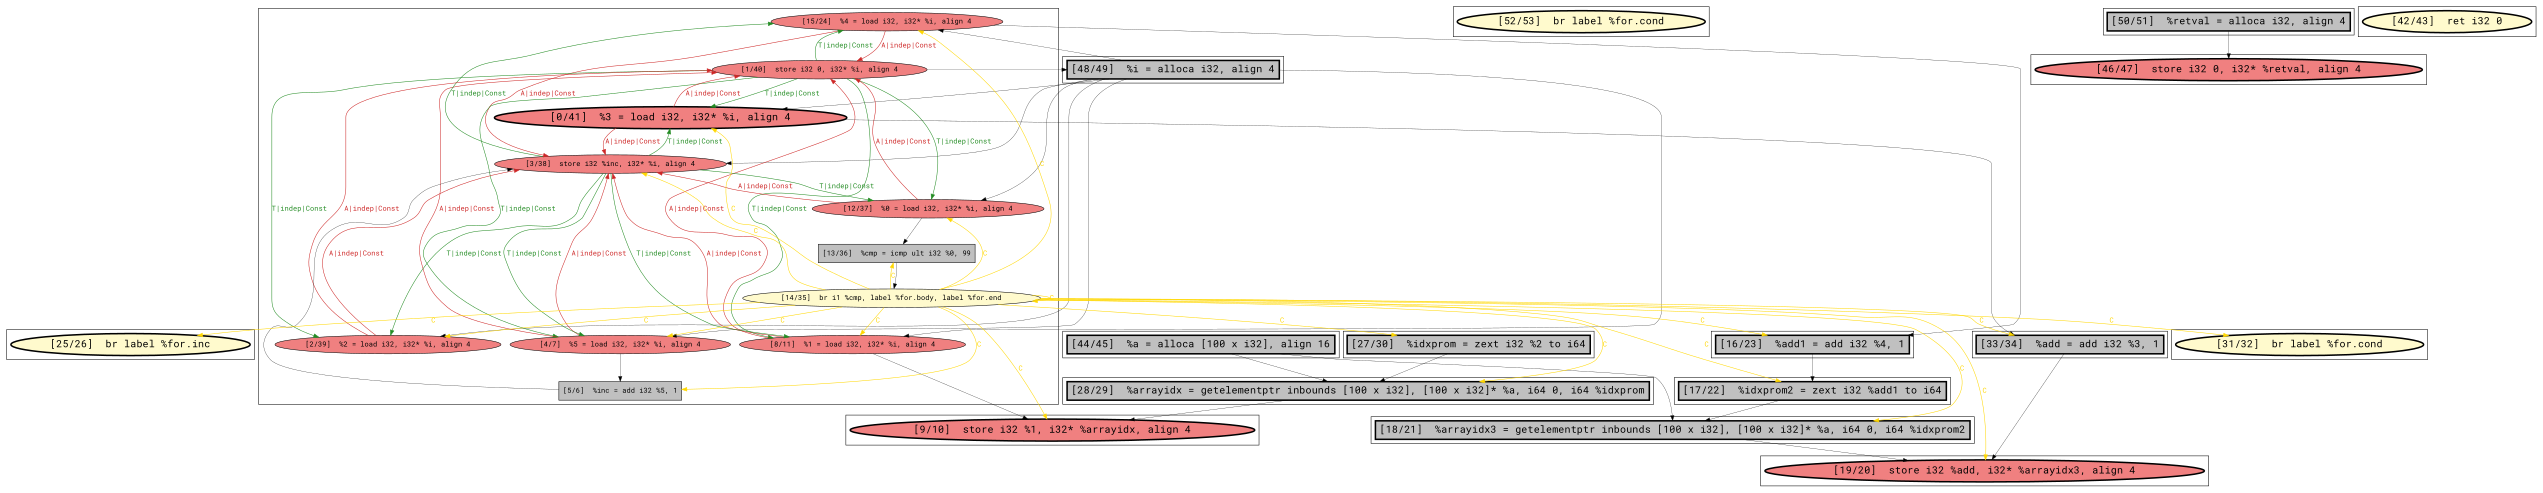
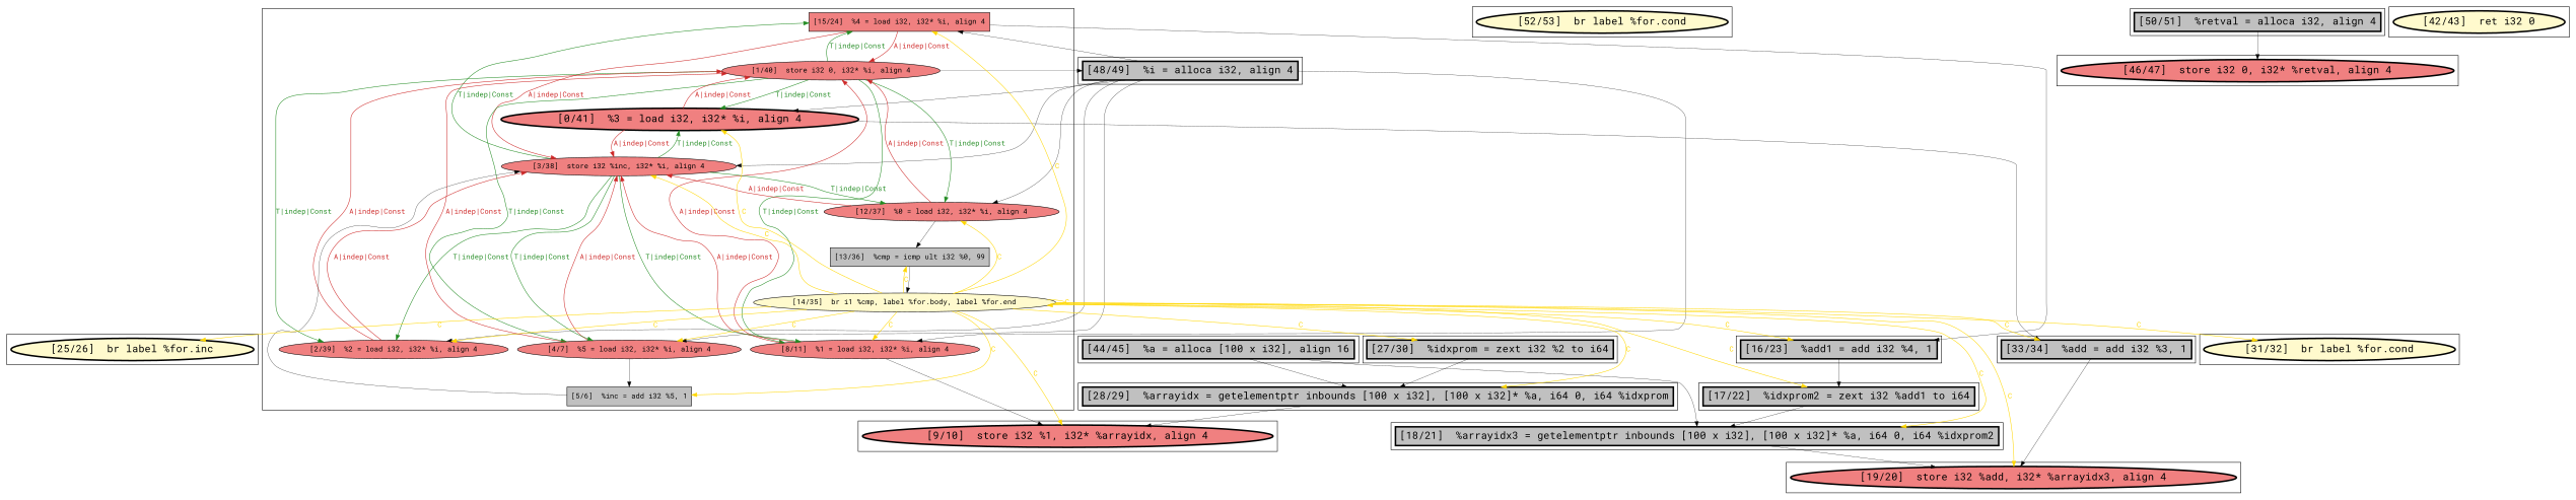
  digraph {
    fontname="Roboto Mono"
    node [fillcolor=grey fontname="Roboto Mono" fontsize=20 penwidth=3.0 shape=ellipse style=filled]
    edge [color=black fontcolor=black fontname="Roboto Mono" penwidth=1.0 style=solid]
    n1 [fillcolor=lemonchiffon label="[25/26]  br label %for.inc"]
    n2 [fillcolor=lemonchiffon label="[52/53]  br label %for.cond"]
    n3 [fillcolor=lemonchiffon label="[31/32]  br label %for.cond"]
    n4 [label="[44/45]  %a = alloca [100 x i32], align 16" shape=rectangle]
    n5 [fillcolor=lightcoral label="[46/47]  store i32 0, i32* %retval, align 4"]
    n6 [label="[17/22]  %idxprom2 = zext i32 %add1 to i64" shape=rectangle]
    n7 [label="[18/21]  %arrayidx3 = getelementptr inbounds [100 x i32], [100 x i32]* %a, i64 0, i64 %idxprom2" shape=rectangle]
    n8 [label="[48/49]  %i = alloca i32, align 4" shape=rectangle]
    n9 [fillcolor=lemonchiffon label="[42/43]  ret i32 0"]
    n10 [fillcolor=lightcoral label="[19/20]  store i32 %add, i32* %arrayidx3, align 4"]
    n11 [label="[27/30]  %idxprom = zext i32 %2 to i64" shape=rectangle]
    n12 [label="[50/51]  %retval = alloca i32, align 4" shape=rectangle]
-   n13 [fillcolor=lightcoral label="[15/24]  %4 = load i32, i32* %i, align 4" fontsize="" penwidth=""]
+   n13 [fillcolor=lightcoral label="[15/24]  %4 = load i32, i32* %i, align 4" shape=box fontsize="" penwidth=""]
    n14 [fillcolor=lightcoral label="[1/40]  store i32 0, i32* %i, align 4" fontsize="" penwidth=""]
    n15 [fillcolor=lightcoral label="[8/11]  %1 = load i32, i32* %i, align 4" fontsize="" penwidth=""]
    n16 [fillcolor=lightcoral label="[12/37]  %0 = load i32, i32* %i, align 4" fontsize="" penwidth=""]
    n17 [fillcolor=lightcoral label="[4/7]  %5 = load i32, i32* %i, align 4" fontsize="" penwidth=""]
    n18 [fillcolor=lightcoral label="[3/38]  store i32 %inc, i32* %i, align 4" fontsize="" penwidth=""]
    n19 [fillcolor=lightcoral label="[2/39]  %2 = load i32, i32* %i, align 4" fontsize="" penwidth=""]
    n20 [fillcolor=lightcoral label="[0/41]  %3 = load i32, i32* %i, align 4"]
    n21 [label="[13/36]  %cmp = icmp ult i32 %0, 99" shape=rectangle fontsize="" penwidth=""]
    n22 [label="[5/6]  %inc = add i32 %5, 1" shape=rectangle fontsize="" penwidth=""]
    n23 [fillcolor=lemonchiffon label="[14/35]  br i1 %cmp, label %for.body, label %for.end" fontsize="" penwidth=""]
    n24 [label="[33/34]  %add = add i32 %3, 1" shape=rectangle]
    n25 [label="[28/29]  %arrayidx = getelementptr inbounds [100 x i32], [100 x i32]* %a, i64 0, i64 %idxprom" shape=rectangle]
    n26 [label="[16/23]  %add1 = add i32 %4, 1" shape=rectangle]
    n27 [fillcolor=lightcoral label="[9/10]  store i32 %1, i32* %arrayidx, align 4"]
    subgraph cluster_1 {
      n1
    }
    subgraph cluster_2 {
      n2
    }
    subgraph cluster_3 {
      n3
    }
    subgraph cluster_4 {
      n4
    }
    subgraph cluster_5 {
      n5
    }
    subgraph cluster_6 {
      n6
    }
    subgraph cluster_7 {
      n7
    }
    subgraph cluster_8 {
      n8
    }
    subgraph cluster_9 {
      n9
    }
    subgraph cluster_10 {
      n10
    }
    subgraph cluster_11 {
      n11
    }
    subgraph cluster_12 {
      n12
    }
    subgraph cluster_13 {
      n13
      n14
      n15
      n16
      n17
      n18
      n19
      n20
      n21
      n22
      n23
    }
    subgraph cluster_14 {
      n24
    }
    subgraph cluster_15 {
      n25
    }
    subgraph cluster_16 {
      n26
    }
    subgraph cluster_17 {
      n27
    }
    n4 -> n7 [penwidth=0.5]
    n4 -> n25 [penwidth=0.5]
    n6 -> n7 [penwidth=0.5]
    n7 -> n10 [penwidth=0.5]
    n8 -> n13 [penwidth=0.5]
    n8 -> n15 [penwidth=0.5]
    n8 -> n16 [penwidth=0.5]
    n8 -> n17 [penwidth=0.5]
    n8 -> n18 [penwidth=0.5]
    n8 -> n19 [penwidth=0.5]
    n8 -> n20 [penwidth=0.5]
    n11 -> n25 [penwidth=0.5]
    n12 -> n5 [penwidth=0.5]
    n13 -> n14 [color=firebrick3 fontcolor=firebrick3 label="A|indep|Const"]
    n13 -> n18 [color=firebrick3 fontcolor=firebrick3 label="A|indep|Const"]
    n13 -> n26 [penwidth=0.5]
    n14 -> n8 [penwidth=0.5]
    n14 -> n13 [color=forestgreen fontcolor=forestgreen label="T|indep|Const"]
    n14 -> n15 [color=forestgreen fontcolor=forestgreen label="T|indep|Const"]
    n14 -> n16 [color=forestgreen fontcolor=forestgreen label="T|indep|Const"]
    n14 -> n17 [color=forestgreen fontcolor=forestgreen label="T|indep|Const"]
    n14 -> n19 [color=forestgreen fontcolor=forestgreen label="T|indep|Const"]
    n14 -> n20 [color=forestgreen fontcolor=forestgreen label="T|indep|Const"]
    n15 -> n14 [color=firebrick3 fontcolor=firebrick3 label="A|indep|Const"]
    n15 -> n18 [color=firebrick3 fontcolor=firebrick3 label="A|indep|Const"]
    n15 -> n27 [penwidth=0.5]
    n16 -> n14 [color=firebrick3 fontcolor=firebrick3 label="A|indep|Const"]
    n16 -> n18 [color=firebrick3 fontcolor=firebrick3 label="A|indep|Const"]
    n16 -> n21 [penwidth=0.5]
    n17 -> n14 [color=firebrick3 fontcolor=firebrick3 label="A|indep|Const"]
    n17 -> n18 [color=firebrick3 fontcolor=firebrick3 label="A|indep|Const"]
    n17 -> n22 [penwidth=0.5]
    n18 -> n13 [color=forestgreen fontcolor=forestgreen label="T|indep|Const"]
    n18 -> n15 [color=forestgreen fontcolor=forestgreen label="T|indep|Const"]
    n18 -> n16 [color=forestgreen fontcolor=forestgreen label="T|indep|Const"]
    n18 -> n17 [color=forestgreen fontcolor=forestgreen label="T|indep|Const"]
    n18 -> n19 [color=forestgreen fontcolor=forestgreen label="T|indep|Const"]
    n18 -> n20 [color=forestgreen fontcolor=forestgreen label="T|indep|Const"]
    n19 -> n14 [color=firebrick3 fontcolor=firebrick3 label="A|indep|Const"]
    n19 -> n18 [color=firebrick3 fontcolor=firebrick3 label="A|indep|Const"]
    n20 -> n14 [color=firebrick3 fontcolor=firebrick3 label="A|indep|Const"]
    n20 -> n18 [color=firebrick3 fontcolor=firebrick3 label="A|indep|Const"]
    n20 -> n24 [penwidth=0.5]
    n21 -> n23 [penwidth=0.5]
    n22 -> n18 [penwidth=0.5]
    n23 -> n1 [color=gold fontcolor=gold label=C]
    n23 -> n3 [color=gold fontcolor=gold label=C]
    n23 -> n6 [color=gold fontcolor=gold label=C]
    n23 -> n7 [color=gold fontcolor=gold label=C]
    n23 -> n10 [color=gold fontcolor=gold label=C]
    n23 -> n11 [color=gold fontcolor=gold label=C]
    n23 -> n13 [color=gold fontcolor=gold label=C]
    n23 -> n15 [color=gold fontcolor=gold label=C]
    n23 -> n16 [color=gold fontcolor=gold label=C]
    n23 -> n17 [color=gold fontcolor=gold label=C]
    n23 -> n18 [color=gold fontcolor=gold label=C]
    n23 -> n19 [color=gold fontcolor=gold label=C]
    n23 -> n20 [color=gold fontcolor=gold label=C]
    n23 -> n21 [color=gold fontcolor=gold label=C]
    n23 -> n22 [color=gold fontcolor=gold label=C]
    n23 -> n23 [color=gold fontcolor=gold label=C]
    n23 -> n24 [color=gold fontcolor=gold label=C]
    n23 -> n25 [color=gold fontcolor=gold label=C]
    n23 -> n26 [color=gold fontcolor=gold label=C]
    n23 -> n27 [color=gold fontcolor=gold label=C]
    n24 -> n10 [penwidth=0.5]
    n25 -> n27 [penwidth=0.5]
    n26 -> n6 [penwidth=0.5]
  }
